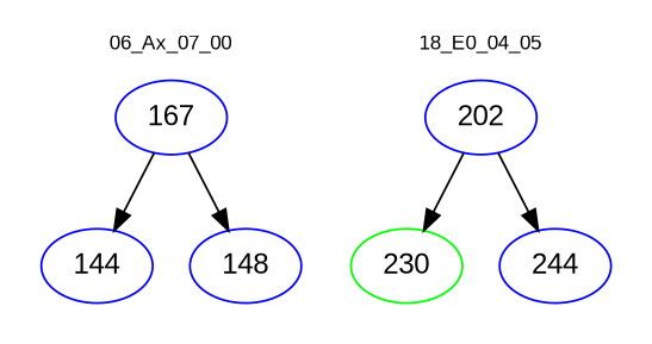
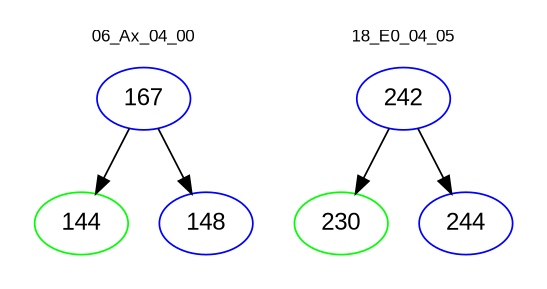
  digraph {
    fontname="Liberation Sans"
    node [color=blue fontname="Liberation Sans"]
    edge [color=black fontname="Liberation Sans"]
    n1 [label=167]
-   n2 [label=144]
+   n2 [color=green label=144]
    n3 [label=148]
-   n4 [label=202]
+   n4 [label=242]
    n5 [color=green label=230]
    n6 [label=244]
    subgraph cluster_1 {
      color=white
      fontsize=10
-     label="06_Ax_07_00"
+     label="06_Ax_04_00"
      n1
      n2
      n3
    }
    subgraph cluster_2 {
      color=white
      fontsize=10
      label="18_E0_04_05"
      n4
      n5
      n6
    }
    n1 -> n2
    n1 -> n3
    n4 -> n5
    n4 -> n6
  }
